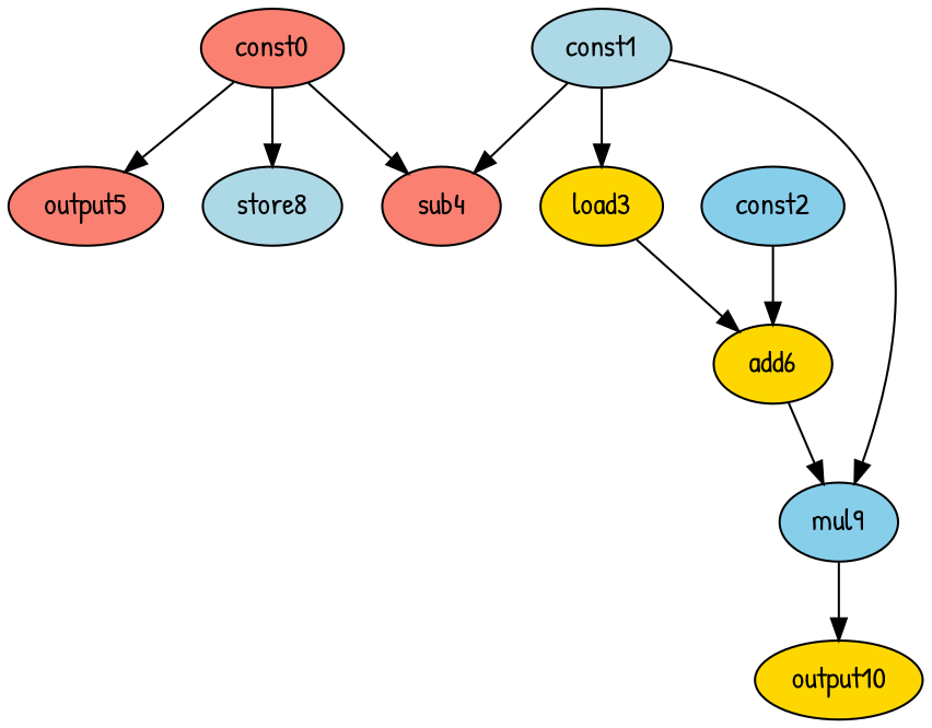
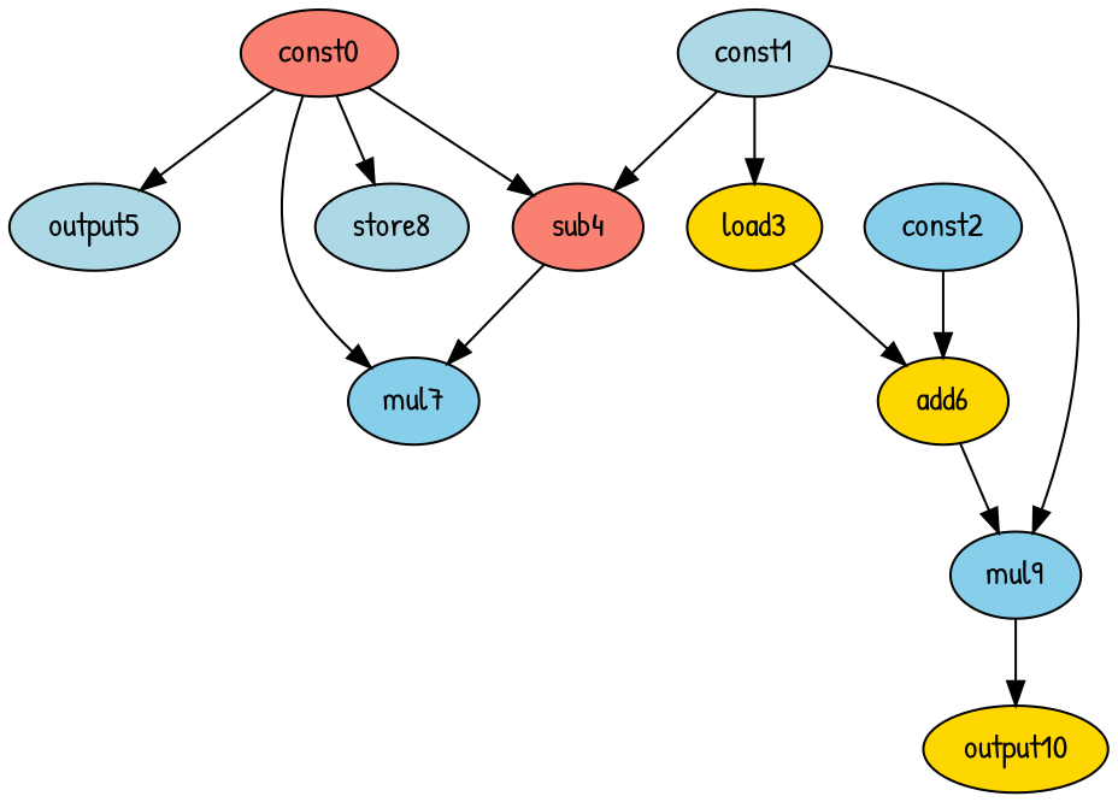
  digraph {
    fontname="Patrick Hand"
    node [fillcolor=salmon fontname="Patrick Hand" opcode=const style=filled]
    edge [fontname="Patrick Hand" operand=0]
    const0
-   output5 [opcode=output]
+   output5 [fillcolor=lightblue opcode=output]
+   mul7 [fillcolor=skyblue opcode=mul]
    store8 [fillcolor=lightblue opcode=store]
    sub4 [opcode=sub]
    const1 [fillcolor=lightblue]
    load3 [fillcolor=gold opcode=load]
    mul9 [fillcolor=skyblue opcode=mul]
    add6 [fillcolor=gold opcode=add]
    output10 [fillcolor=gold opcode=output]
    const2 [fillcolor=skyblue]
    const0 -> output5
+   const0 -> mul7
    const0 -> store8
    const0 -> sub4 [operand=1]
+   sub4 -> mul7 [operand=1]
    const1 -> sub4
    const1 -> load3
    const1 -> mul9
    load3 -> add6 [operand=1]
    mul9 -> output10
    add6 -> mul9 [operand=1]
    const2 -> add6
  }
